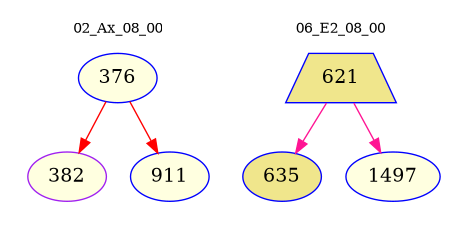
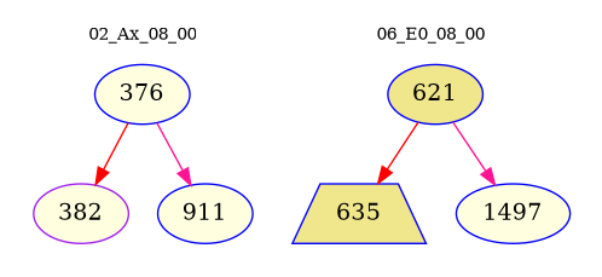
  digraph {
    node [color=blue fillcolor=lightyellow shape=ellipse style=filled]
    edge [color=red]
    n1 [label=376]
    n2 [color=purple label=382]
    n3 [label=911]
-   n4 [fillcolor=khaki label=621 shape=trapezium]
-   n5 [fillcolor=khaki label=635]
+   n4 [fillcolor=khaki label=621]
+   n5 [fillcolor=khaki label=635 shape=trapezium]
    n6 [label=1497]
    subgraph cluster_1 {
      color=white
      fontsize=10
      label="02_Ax_08_00"
      n1
      n2
      n3
    }
    subgraph cluster_2 {
      color=white
      fontsize=10
-     label="06_E2_08_00"
+     label="06_E0_08_00"
      n4
      n5
      n6
    }
    n1 -> n2
-   n1 -> n3
-   n4 -> n5 [color=deeppink]
+   n1 -> n3 [color=deeppink]
+   n4 -> n5
    n4 -> n6 [color=deeppink]
  }
